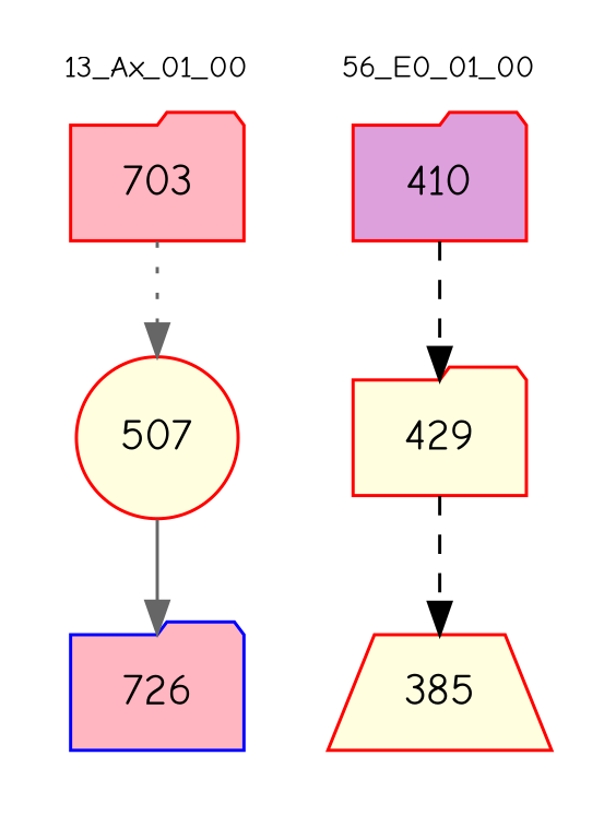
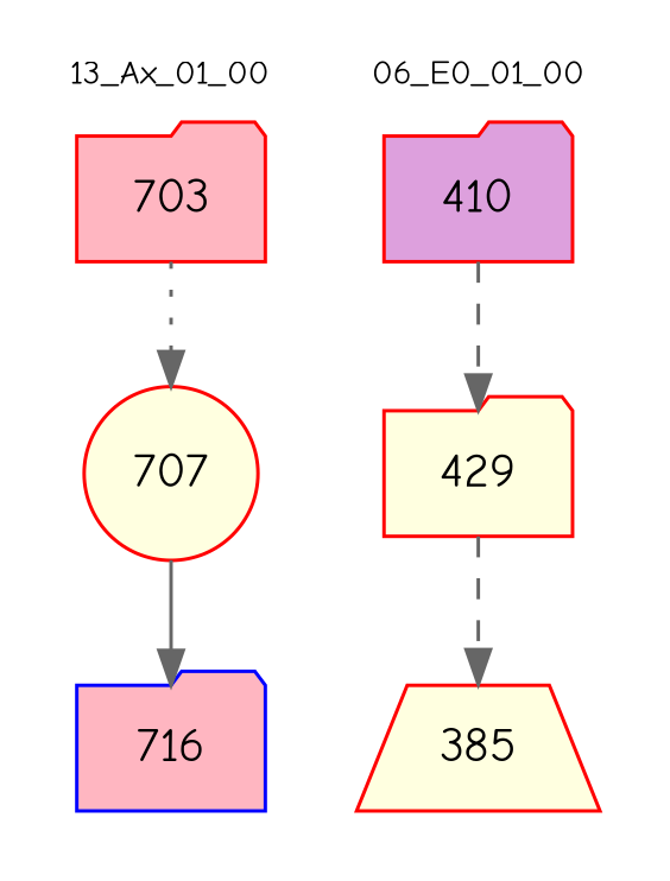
  digraph {
    fontname="Comic Neue"
    node [color=red fillcolor=lightyellow fontname="Comic Neue" shape=folder style=filled]
    edge [color=gray40 fontname="Comic Neue" style=dashed]
    n1 [fillcolor=lightpink label=703]
-   n2 [label=507 shape=circle]
-   n3 [color=blue fillcolor=lightpink label=726]
+   n2 [label=707 shape=circle]
+   n3 [color=blue fillcolor=lightpink label=716]
    n4 [fillcolor=plum label=410]
    n5 [label=429]
    n6 [label=385 shape=trapezium]
    subgraph cluster_1 {
      color=white
      fontsize=10
      label="13_Ax_01_00"
      n1
      n2
      n3
    }
    subgraph cluster_2 {
      color=white
      fontsize=10
-     label="56_E0_01_00"
+     label="06_E0_01_00"
      n4
      n5
      n6
    }
    n1 -> n2 [style=dotted]
    n2 -> n3 [style=solid]
-   n4 -> n5 [color=black]
-   n5 -> n6 [color=black]
+   n4 -> n5
+   n5 -> n6
  }
